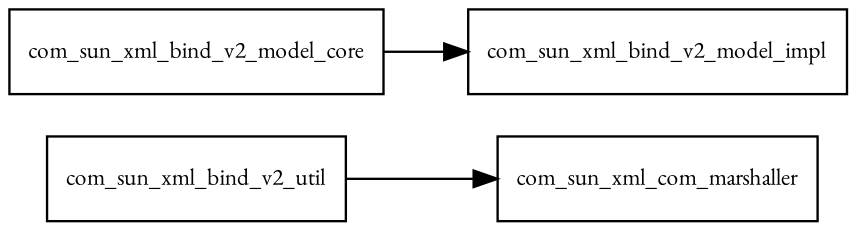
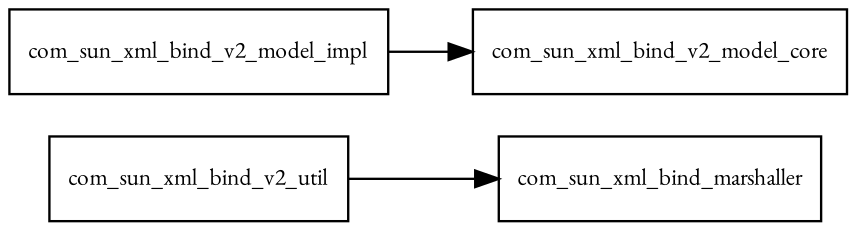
  digraph {
    fontname="EB Garamond"
    rankdir=LR
    node [fontname="EB Garamond" fontsize=10.0 shape=box]
    edge [fontname="EB Garamond"]
    com_sun_xml_bind_v2_util
-   com_sun_xml_bind_marshaller [label=com_sun_xml_com_marshaller]
+   com_sun_xml_bind_marshaller
    com_sun_xml_bind_v2_model_core
    com_sun_xml_bind_v2_model_impl
    com_sun_xml_bind_v2_util -> com_sun_xml_bind_marshaller
-   com_sun_xml_bind_v2_model_core -> com_sun_xml_bind_v2_model_impl
+   com_sun_xml_bind_v2_model_impl -> com_sun_xml_bind_v2_model_core
  }
